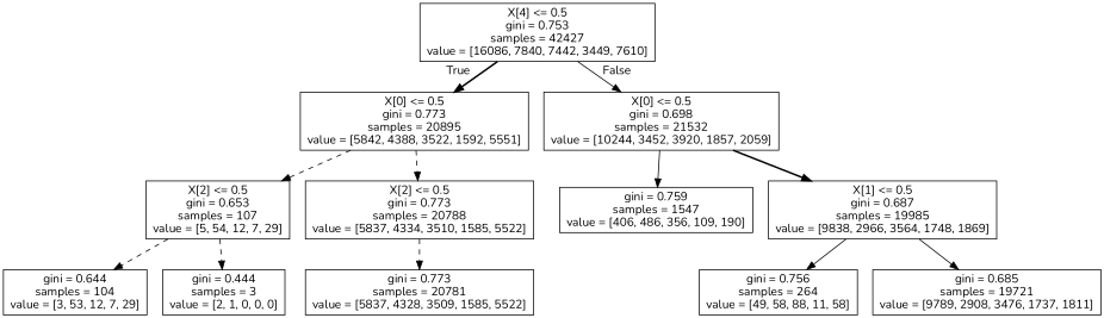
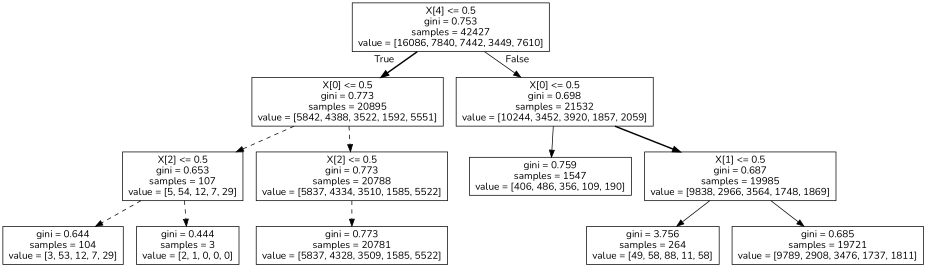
  digraph {
    fontname=Nunito
    node [fontname=Nunito shape=box]
    edge [fontname=Nunito style=dashed]
    n1 [label="X[4] <= 0.5\ngini = 0.753\nsamples = 42427\nvalue = [16086, 7840, 7442, 3449, 7610]"]
    n2 [label="X[0] <= 0.5\ngini = 0.773\nsamples = 20895\nvalue = [5842, 4388, 3522, 1592, 5551]"]
    n3 [label="X[0] <= 0.5\ngini = 0.698\nsamples = 21532\nvalue = [10244, 3452, 3920, 1857, 2059]"]
    n4 [label="X[2] <= 0.5\ngini = 0.653\nsamples = 107\nvalue = [5, 54, 12, 7, 29]"]
    n5 [label="X[2] <= 0.5\ngini = 0.773\nsamples = 20788\nvalue = [5837, 4334, 3510, 1585, 5522]"]
    n6 [label="gini = 0.759\nsamples = 1547\nvalue = [406, 486, 356, 109, 190]"]
    n7 [label="X[1] <= 0.5\ngini = 0.687\nsamples = 19985\nvalue = [9838, 2966, 3564, 1748, 1869]"]
    n8 [label="gini = 0.644\nsamples = 104\nvalue = [3, 53, 12, 7, 29]"]
    n9 [label="gini = 0.444\nsamples = 3\nvalue = [2, 1, 0, 0, 0]"]
    n10 [label="gini = 0.773\nsamples = 20781\nvalue = [5837, 4328, 3509, 1585, 5522]"]
-   n11 [label="gini = 0.756\nsamples = 264\nvalue = [49, 58, 88, 11, 58]"]
+   n11 [label="gini = 3.756\nsamples = 264\nvalue = [49, 58, 88, 11, 58]"]
    n12 [label="gini = 0.685\nsamples = 19721\nvalue = [9789, 2908, 3476, 1737, 1811]"]
    n1 -> n2 [headlabel=True labelangle=45 labeldistance=2.5 style=bold]
    n1 -> n3 [headlabel=False labelangle=-45 labeldistance=2.5 style=solid]
    n2 -> n4
    n2 -> n5
    n3 -> n6 [style=solid]
    n3 -> n7 [style=bold]
    n4 -> n8
    n4 -> n9
    n5 -> n10
    n7 -> n11 [style=solid]
    n7 -> n12 [style=solid]
  }
